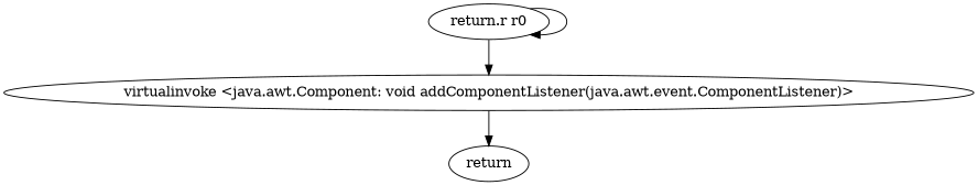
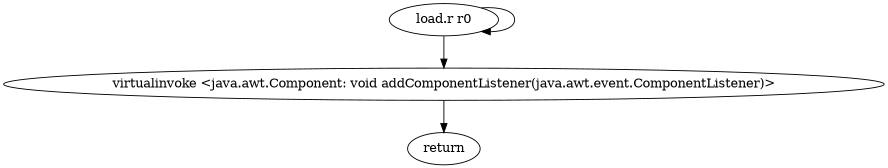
  digraph {
-   "load.r r0" [label="return.r r0"]
+   "load.r r0"
    "virtualinvoke <java.awt.Component: void addComponentListener(java.awt.event.ComponentListener)>"
    return
    "load.r r0" -> "load.r r0"
    "load.r r0" -> "virtualinvoke <java.awt.Component: void addComponentListener(java.awt.event.ComponentListener)>"
    "virtualinvoke <java.awt.Component: void addComponentListener(java.awt.event.ComponentListener)>" -> return
  }
